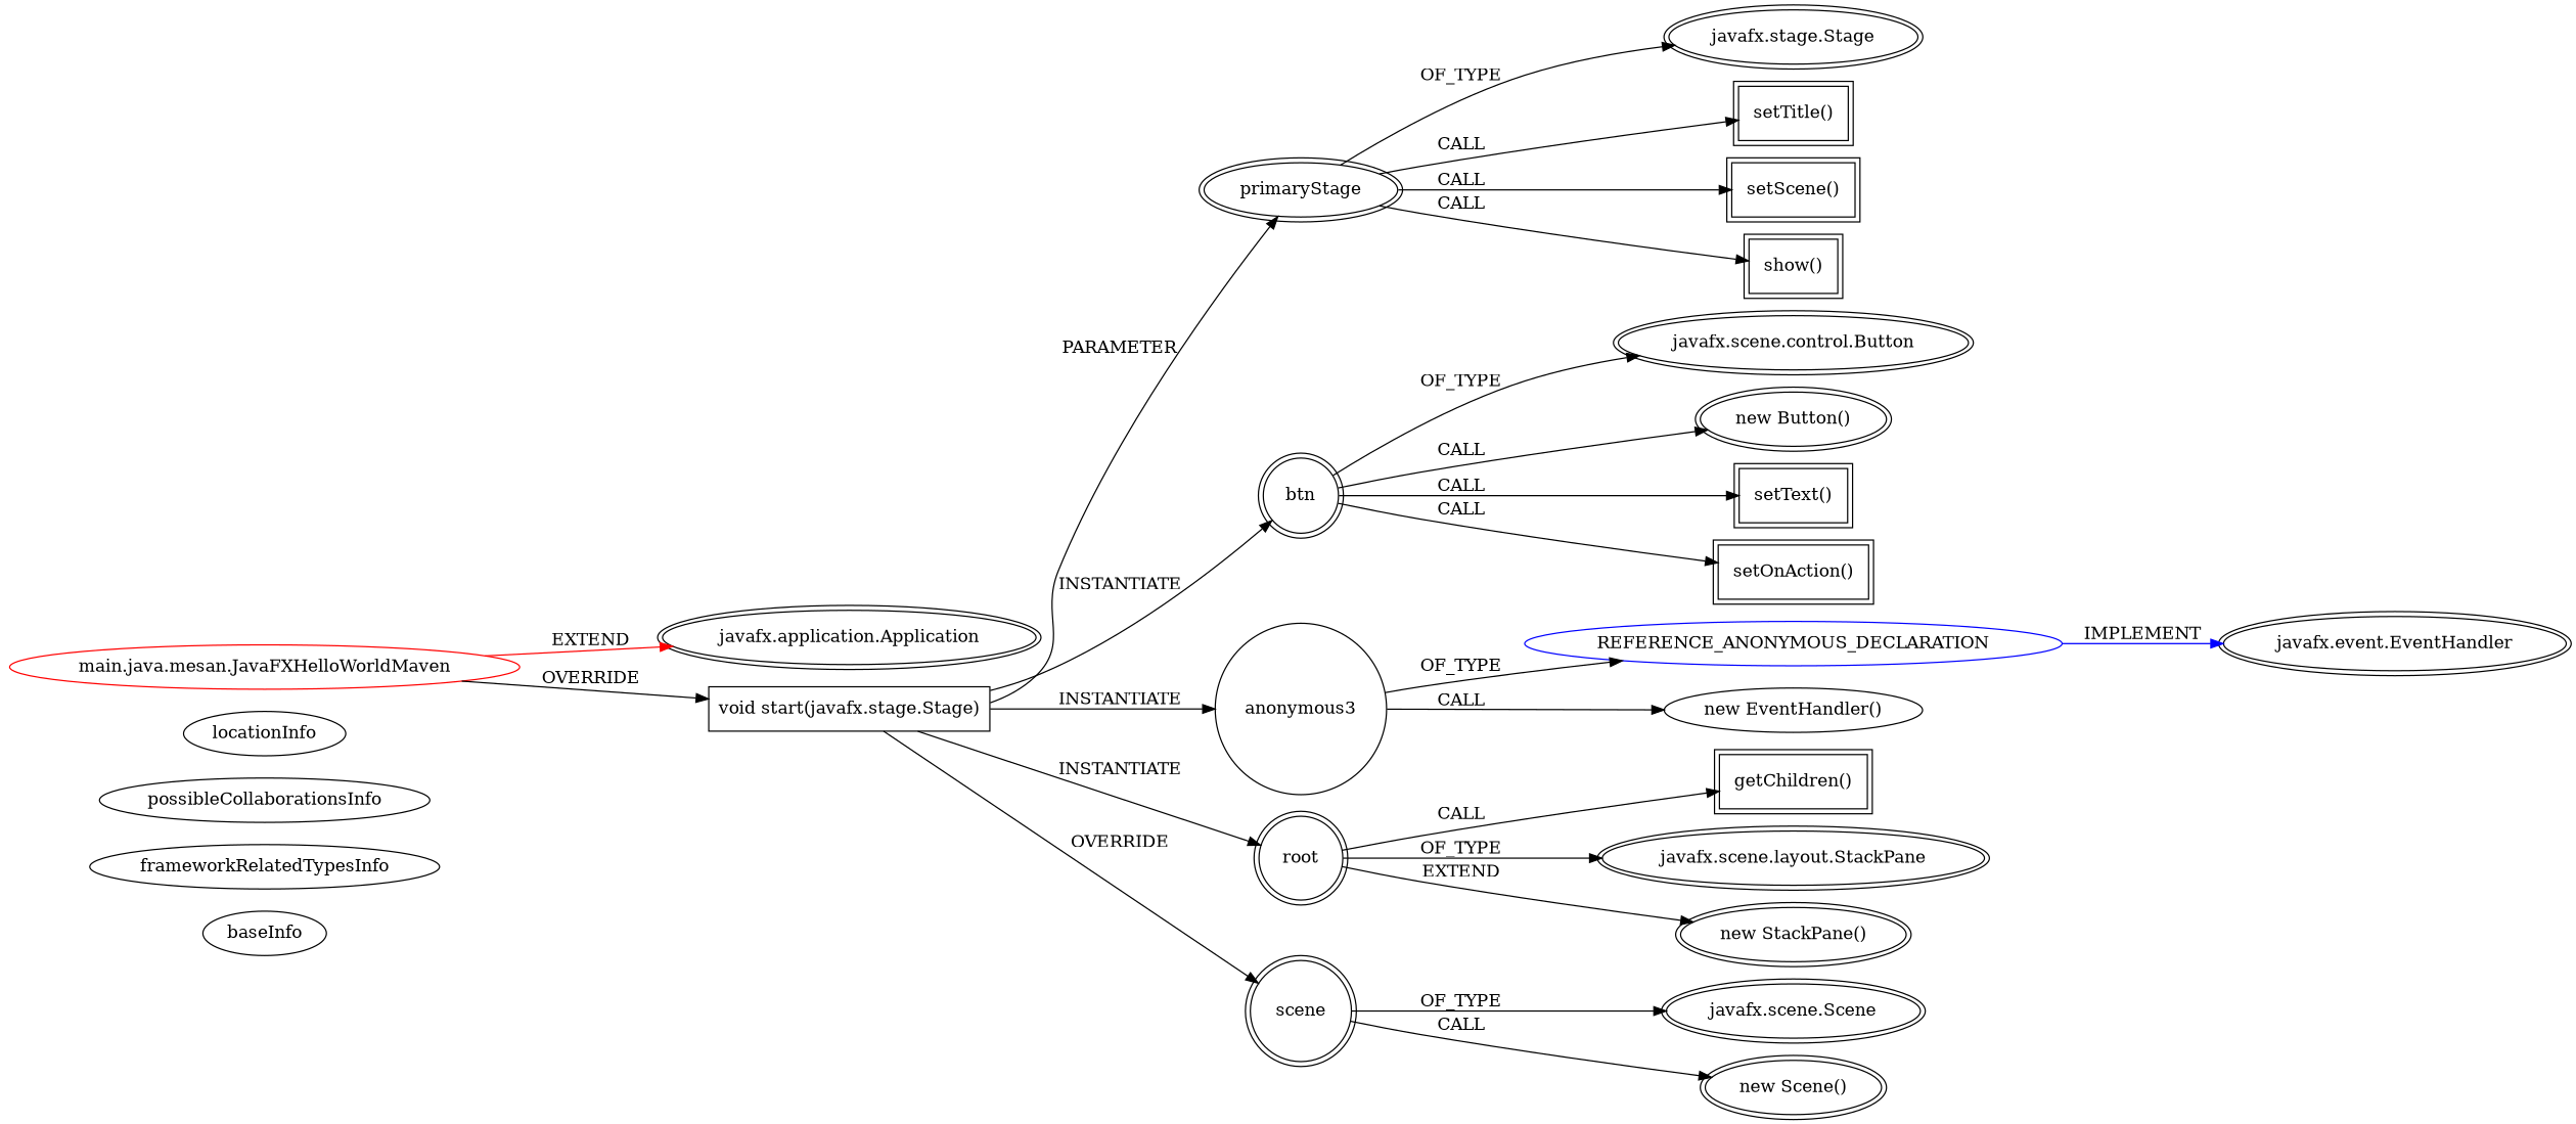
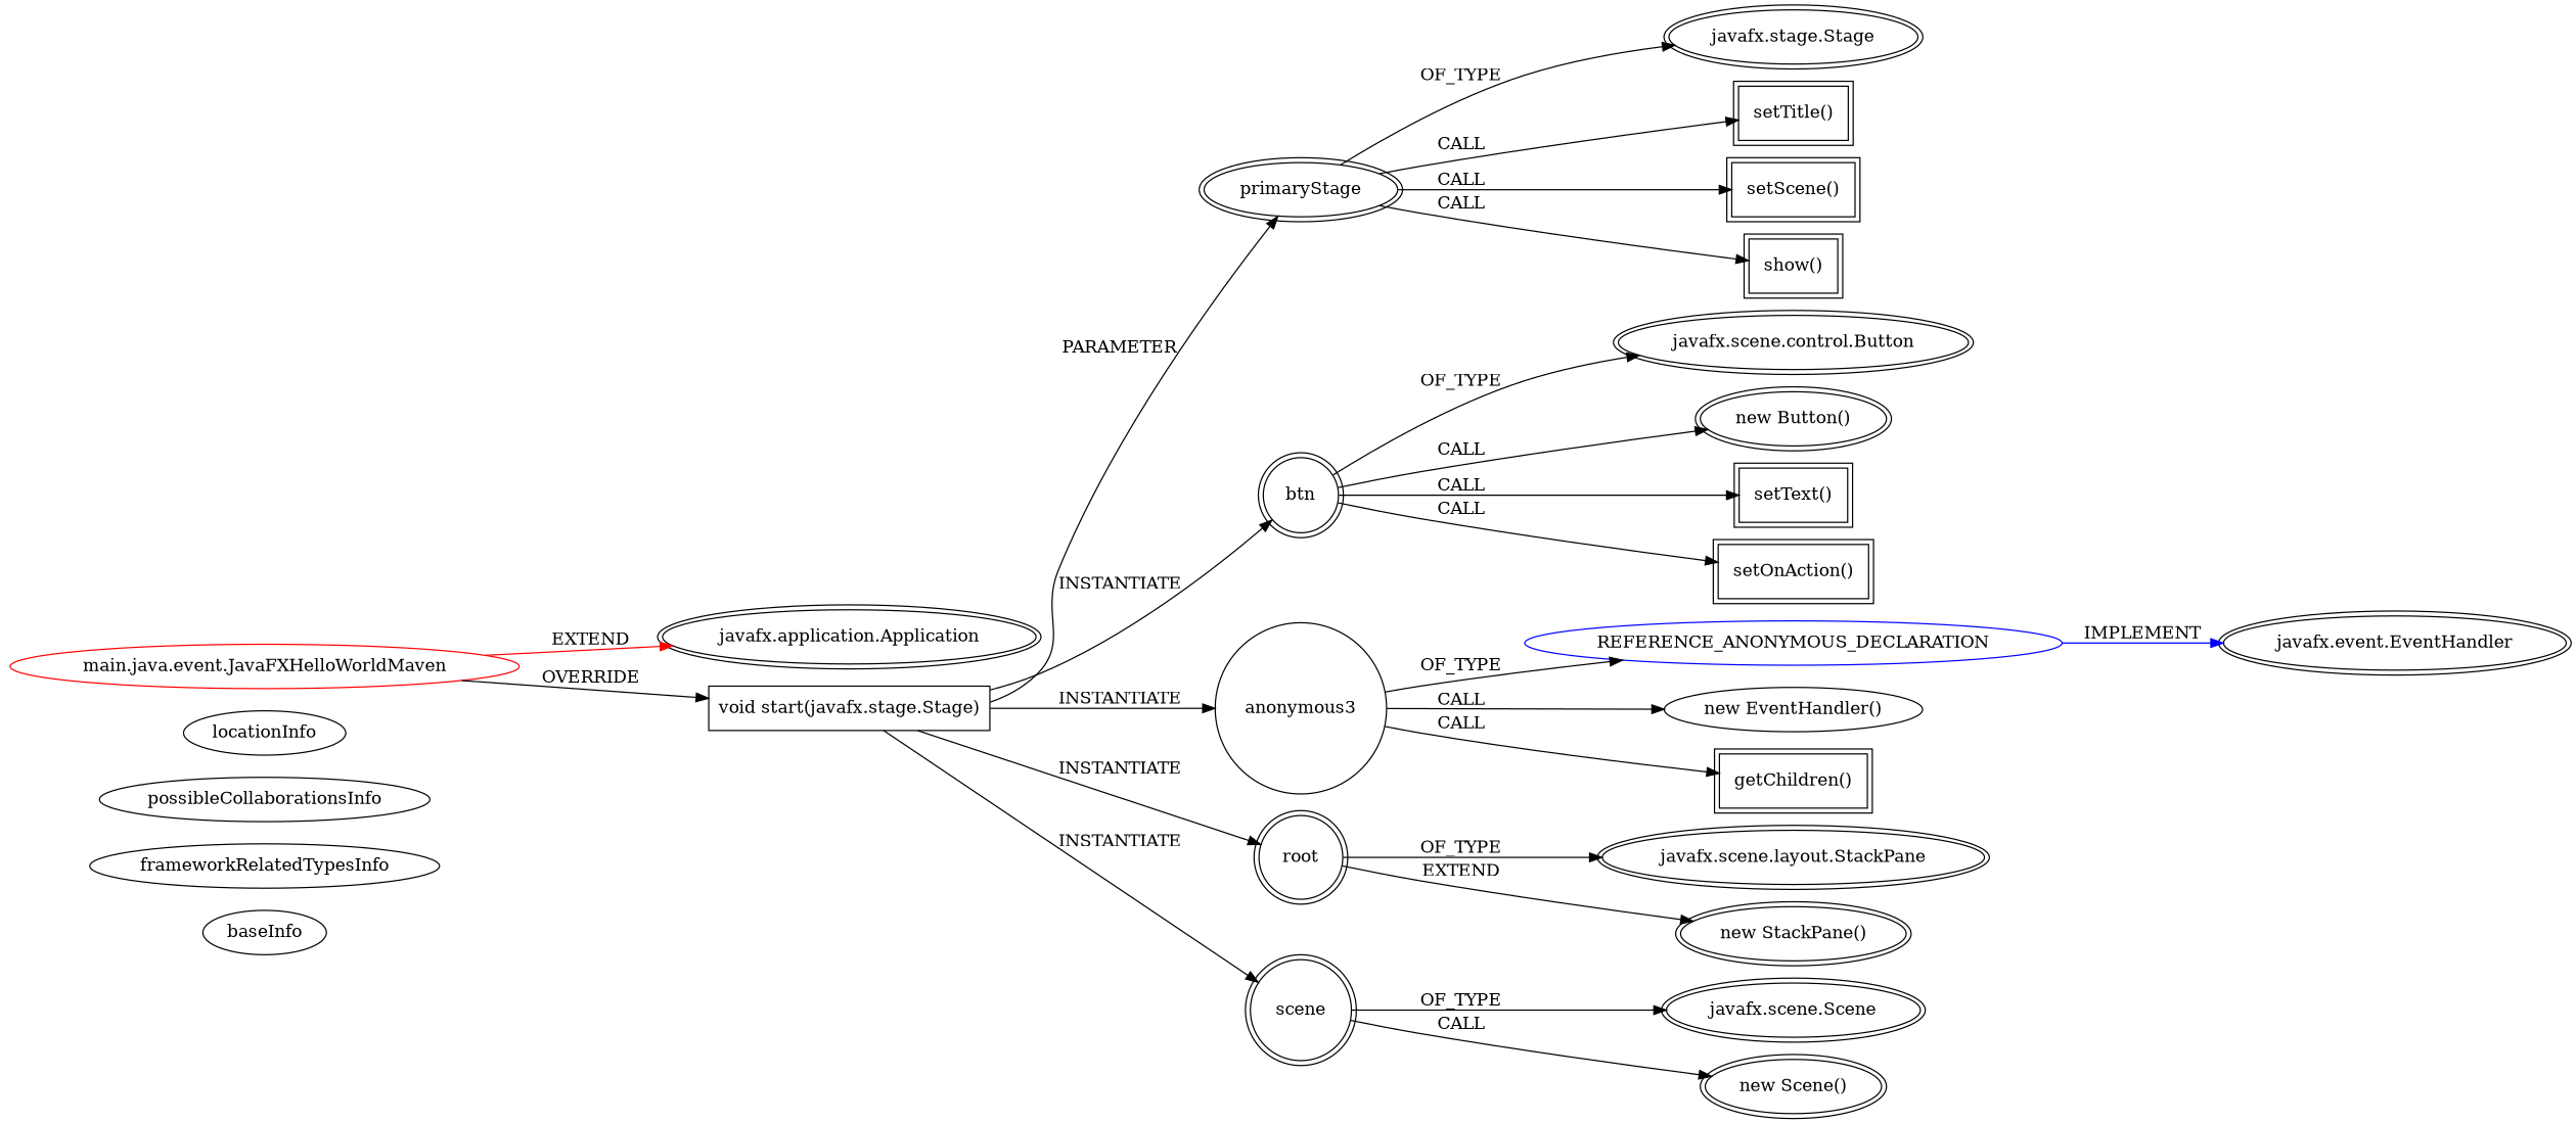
  digraph {
    rankdir=LR
    node [isFrameworkType=true vertexType=INSIDE_CALL peripheries=2]
    baseInfo [category=extension_graph graphId=3606 isAnonymous=false possibleRelation=true isFrameworkType="" vertexType="" peripheries=""]
    frameworkRelatedTypesInfo [0="javafx.application.Application" isFrameworkType="" vertexType="" peripheries=""]
    possibleCollaborationsInfo [0="3606~OVERRIDING_METHOD_DECLARATION-INSTANTIATION-~javafx.application.Application ~javafx.event.EventHandler ~false~true" isFrameworkType="" vertexType="" peripheries=""]
    locationInfo [contextSignature=JavaFXHelloWorldMaven filePath="/mesan-javafx-mini/javafx-mini-master/hallvard/helloWorldMaven/src/main/java/mesan/JavaFXHelloWorldMaven.java" graphId=3606 projectName="mesan-javafx-mini" isFrameworkType="" vertexType="" peripheries=""]
-   n5 [color=red isFrameworkType=false label="main.java.mesan.JavaFXHelloWorldMaven" vertexType=ROOT_CLIENT_CLASS_DECLARATION peripheries=""]
+   n5 [color=red isFrameworkType=false label="main.java.event.JavaFXHelloWorldMaven" vertexType=ROOT_CLIENT_CLASS_DECLARATION peripheries=""]
    n6 [label="javafx.application.Application" vertexType=FRAMEWORK_CLASS_TYPE]
    n7 [isFrameworkType=false label="void start(javafx.stage.Stage)" shape=box vertexType=OVERRIDING_METHOD_DECLARATION peripheries=""]
    n8 [label=primaryStage vertexType=PARAMETER_DECLARATION]
    n9 [label=btn shape=circle vertexType=VARIABLE_EXPRESION]
    n10 [isFrameworkType=false label=anonymous3 shape=circle vertexType=VARIABLE_EXPRESION peripheries=""]
    n11 [label=root shape=circle vertexType=VARIABLE_EXPRESION]
    n12 [label=scene shape=circle vertexType=VARIABLE_EXPRESION]
    n13 [label="javafx.stage.Stage" vertexType=FRAMEWORK_CLASS_TYPE]
    n14 [label="setTitle()" shape=box]
    n15 [label="setScene()" shape=box]
    n16 [label="show()" shape=box]
    n17 [label="javafx.scene.control.Button" vertexType=FRAMEWORK_CLASS_TYPE]
    n18 [label="new Button()" vertexType=CONSTRUCTOR_CALL]
    n19 [label="setText()" shape=box]
    n20 [label="setOnAction()" shape=box]
    n21 [color=blue isFrameworkType=false label=REFERENCE_ANONYMOUS_DECLARATION vertexType=REFERENCE_ANONYMOUS_DECLARATION peripheries=""]
    n22 [isFrameworkType=false label="new EventHandler()" vertexType=CONSTRUCTOR_CALL peripheries=""]
    n23 [label="javafx.scene.layout.StackPane" vertexType=FRAMEWORK_CLASS_TYPE]
    n24 [label="new StackPane()" vertexType=CONSTRUCTOR_CALL]
    n25 [label="getChildren()" shape=box]
    n26 [label="javafx.scene.Scene" vertexType=FRAMEWORK_CLASS_TYPE]
    n27 [label="new Scene()" vertexType=CONSTRUCTOR_CALL]
    n28 [label="javafx.event.EventHandler" vertexType=FRAMEWORK_INTERFACE_TYPE]
    n5 -> n6 [color=red label=EXTEND]
    n5 -> n7 [label=OVERRIDE]
    n7 -> n8 [label=PARAMETER]
    n7 -> n9 [label=INSTANTIATE]
    n7 -> n10 [label=INSTANTIATE]
    n7 -> n11 [label=INSTANTIATE]
-   n7 -> n12 [label=OVERRIDE]
+   n7 -> n12 [label=INSTANTIATE]
    n8 -> n13 [label=OF_TYPE]
    n8 -> n14 [label=CALL]
    n8 -> n15 [label=CALL]
    n8 -> n16 [label=CALL]
    n9 -> n17 [label=OF_TYPE]
    n9 -> n18 [label=CALL]
    n9 -> n19 [label=CALL]
    n9 -> n20 [label=CALL]
    n10 -> n21 [label=OF_TYPE]
    n10 -> n22 [label=CALL]
    n11 -> n23 [label=OF_TYPE]
    n11 -> n24 [label=EXTEND]
-   n11 -> n25 [label=CALL]
+   n10 -> n25 [label=CALL]
    n12 -> n26 [label=OF_TYPE]
    n12 -> n27 [label=CALL]
    n21 -> n28 [color=blue label=IMPLEMENT]
  }
